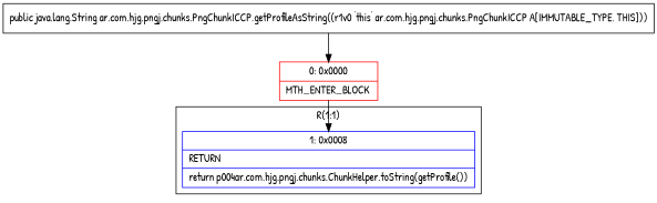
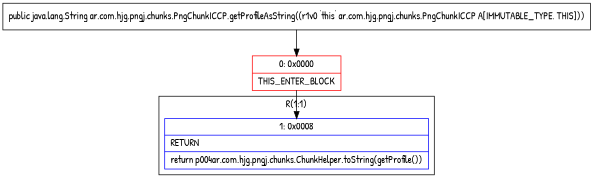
  digraph {
    fontname="Patrick Hand"
    node [shape=record fontname="Patrick Hand"]
    edge [fontname="Patrick Hand"]
    n1 [color=blue label="{1\:\ 0x0008|RETURN\l|return p004ar.com.hjg.pngj.chunks.ChunkHelper.toString(getProfile())\l}"]
-   n2 [color=red label="{0\:\ 0x0000|MTH_ENTER_BLOCK\l}"]
+   n2 [color=red label="{0\:\ 0x0000|THIS_ENTER_BLOCK\l}"]
    n3 [label="{public java.lang.String ar.com.hjg.pngj.chunks.PngChunkICCP.getProfileAsString((r1v0 'this' ar.com.hjg.pngj.chunks.PngChunkICCP A[IMMUTABLE_TYPE, THIS])) }"]
    subgraph cluster_1 {
      label="R(1:1)"
      n1
    }
    n2 -> n1
    n3 -> n2
  }
